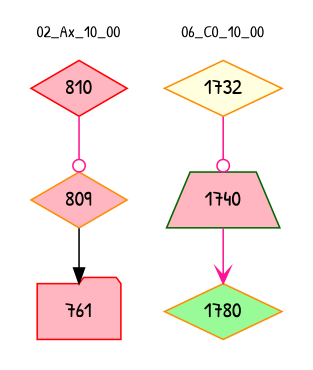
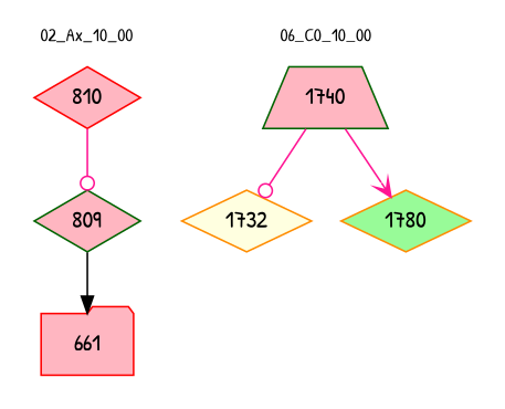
  digraph {
    fontname="Patrick Hand"
    node [color=red fillcolor=lightpink fontname="Patrick Hand" shape=diamond style=filled]
    edge [arrowhead=odot color=deeppink fontname="Patrick Hand"]
    n1 [label=810]
-   n2 [color=darkorange label=809]
-   n3 [label=761 shape=folder]
+   n2 [color=darkgreen label=809]
+   n3 [label=661 shape=folder]
    n4 [color=darkorange fillcolor=lightyellow label=1732]
    n5 [color=darkgreen label=1740 shape=trapezium]
    n6 [color=darkorange fillcolor=palegreen label=1780]
    subgraph cluster_1 {
      color=white
      fontsize=10
      label="02_Ax_10_00"
      n1
      n2
      n3
    }
    subgraph cluster_2 {
      color=white
      fontsize=10
      label="06_C0_10_00"
      n4
      n5
      n6
    }
    n1 -> n2
    n2 -> n3 [arrowhead=normal color=black]
-   n4 -> n5
+   n5 -> n4
    n5 -> n6 [arrowhead=vee]
  }
